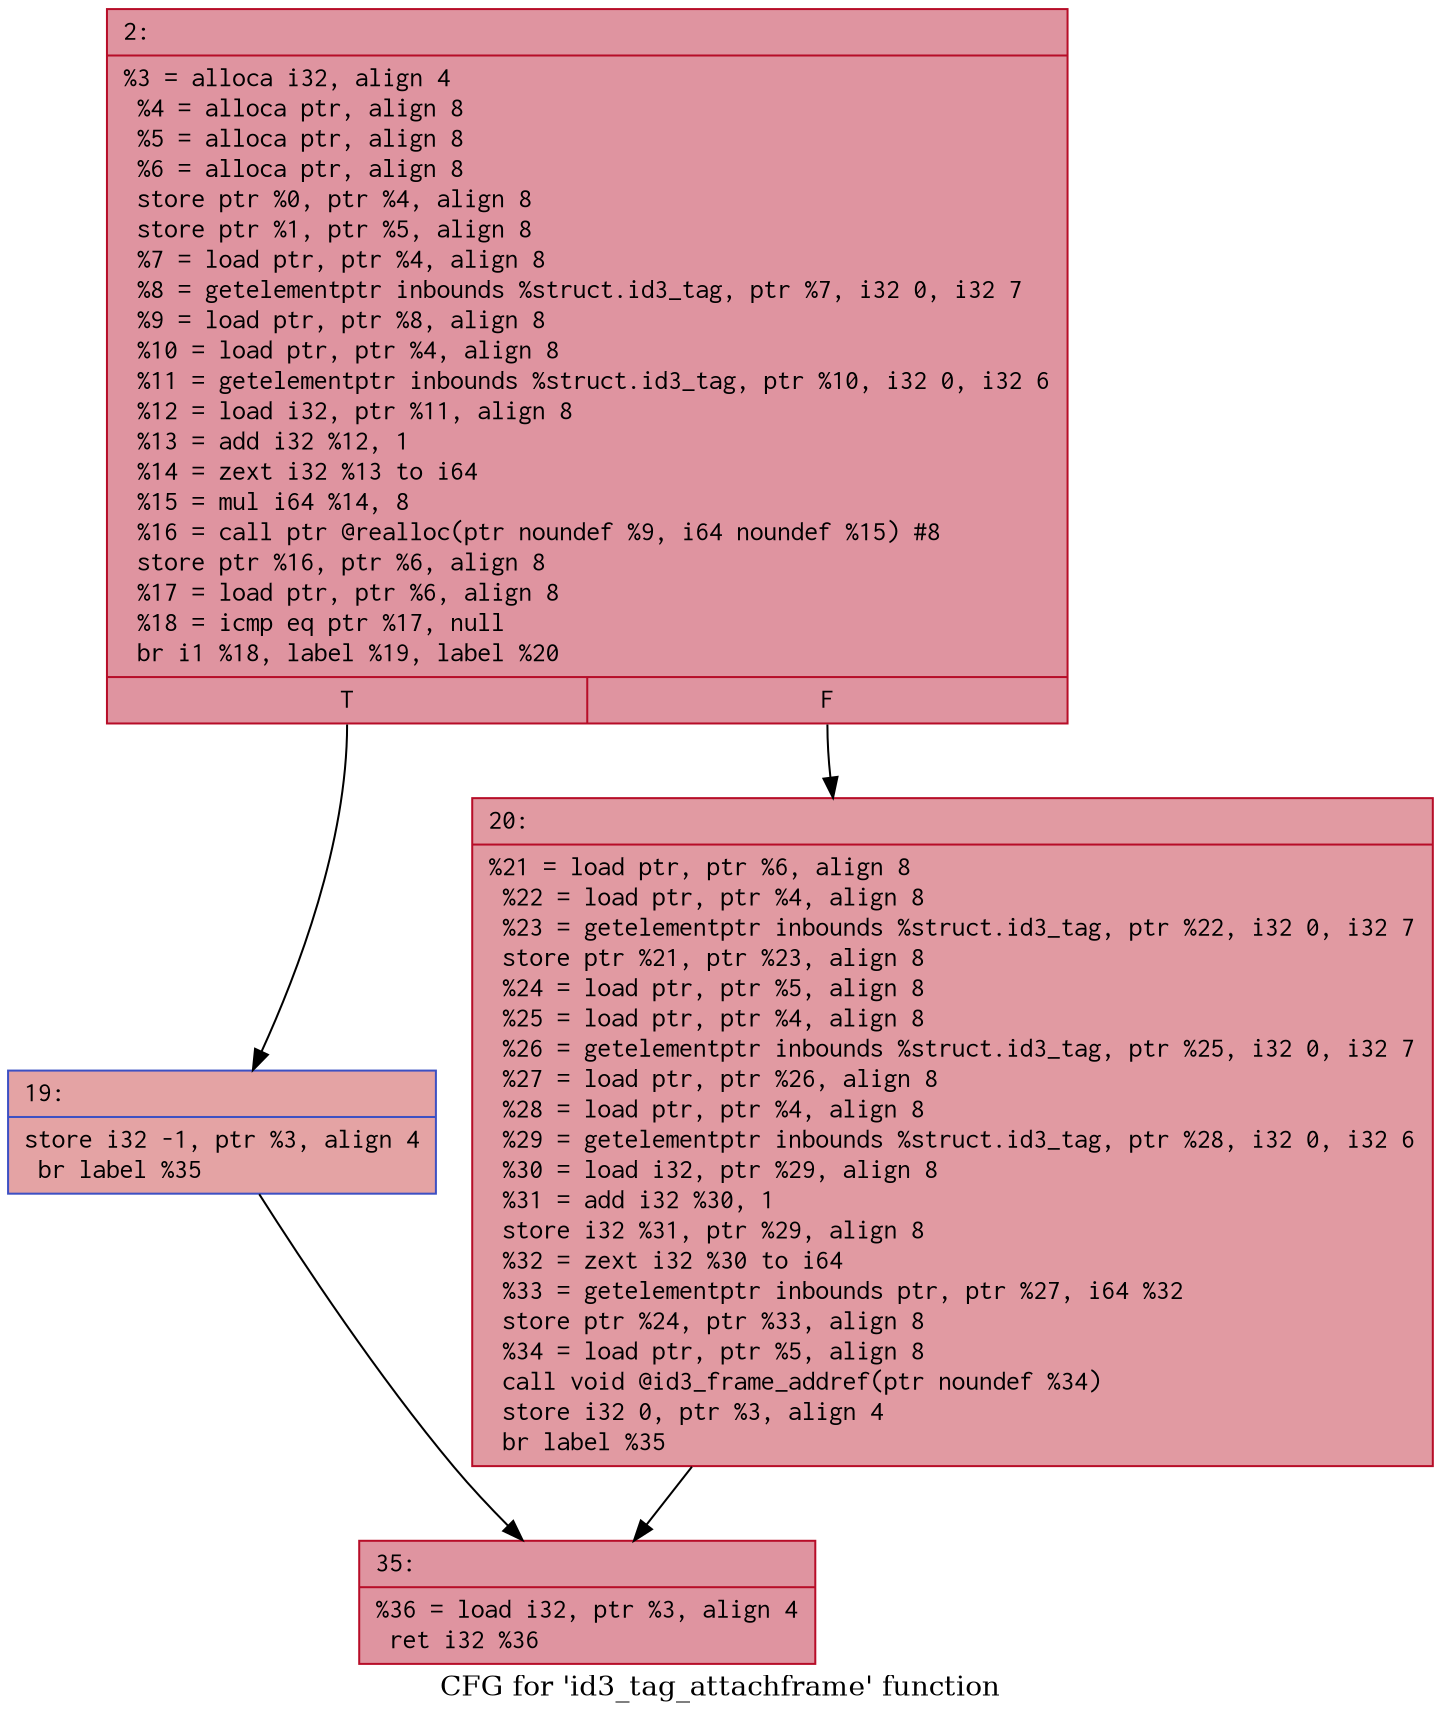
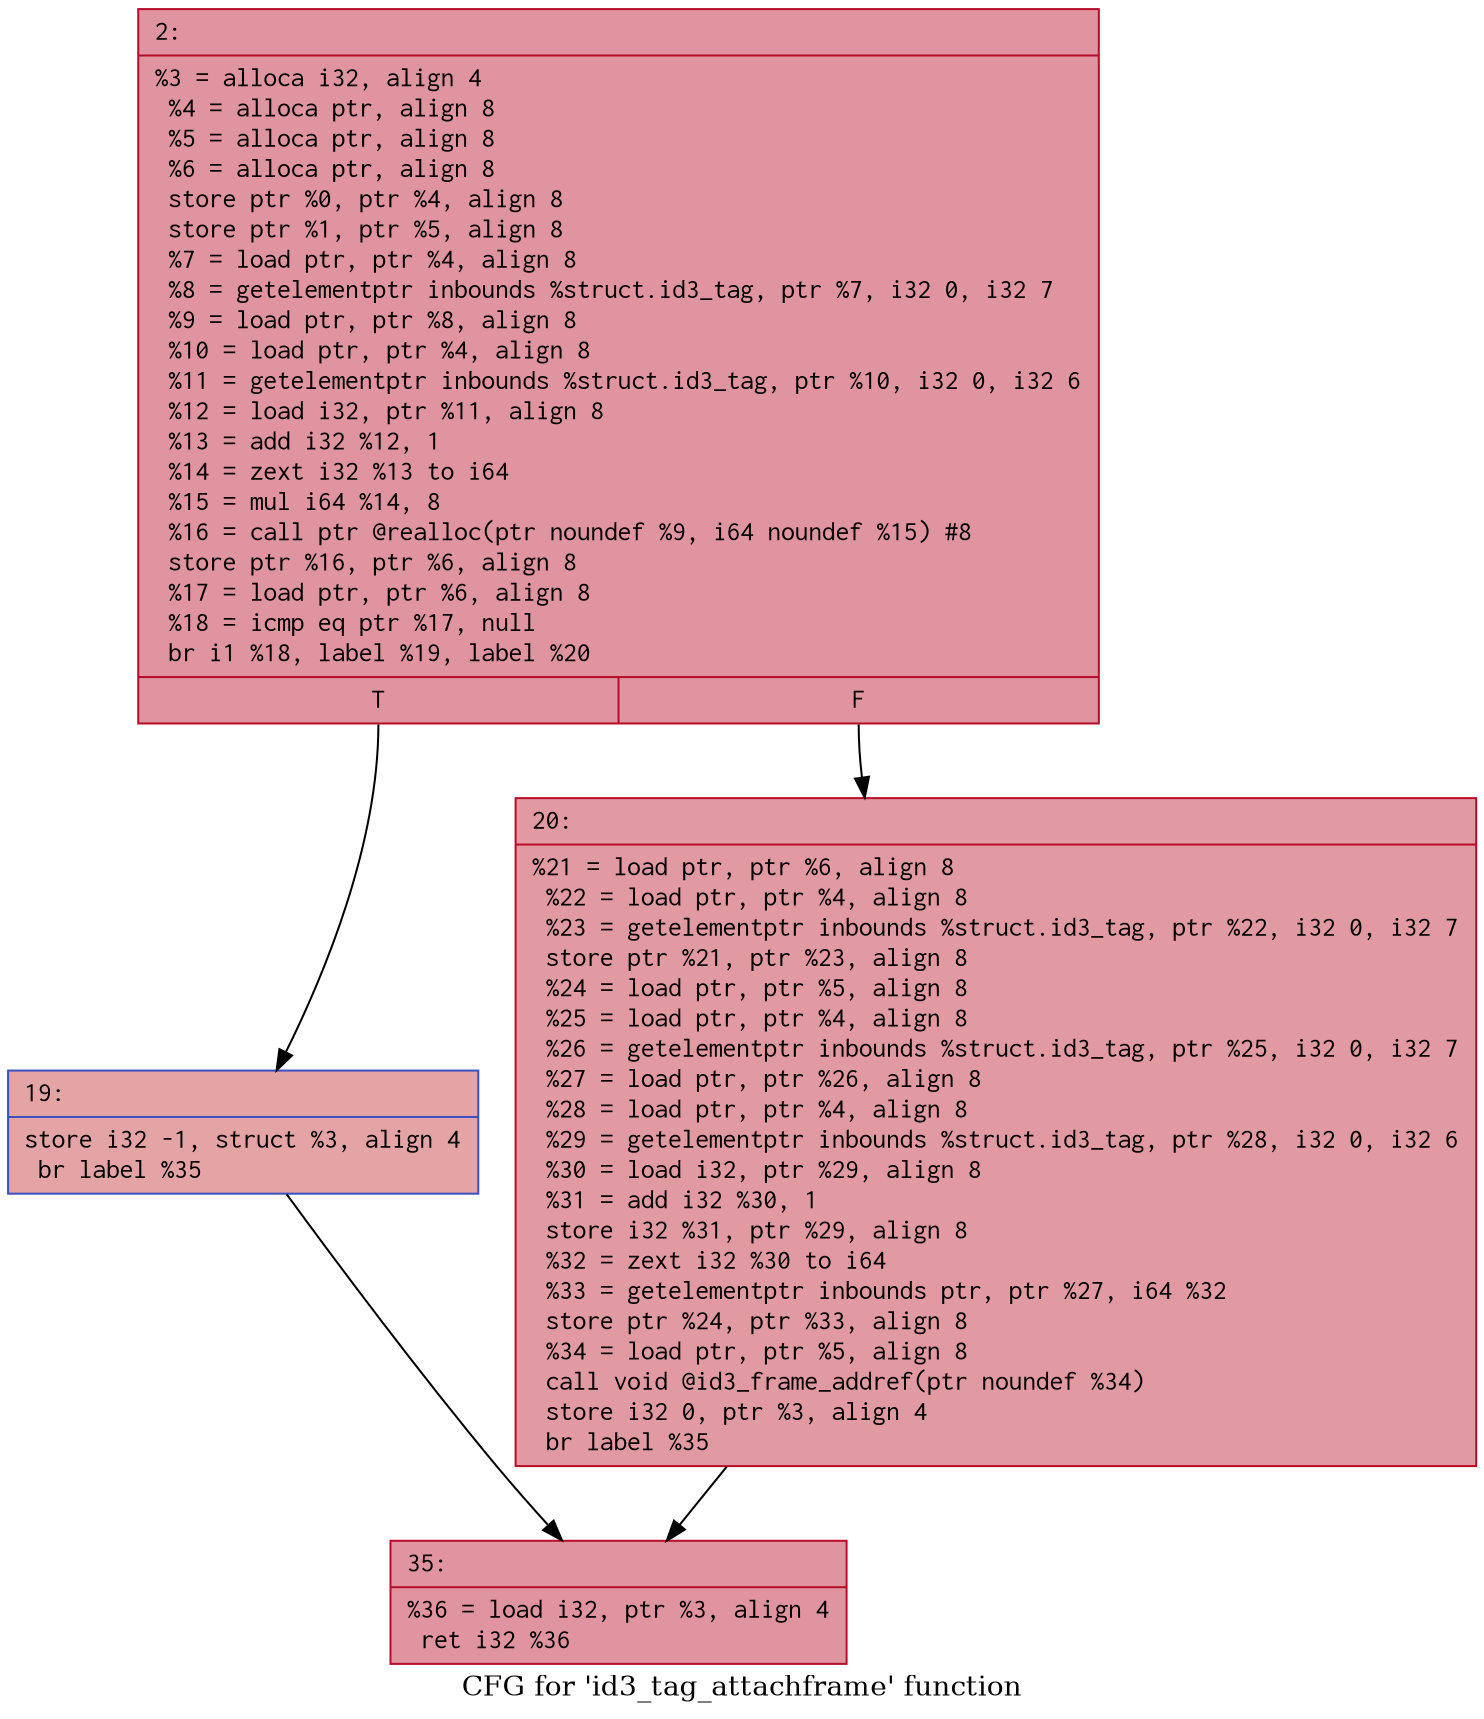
  digraph {
    label="CFG for 'id3_tag_attachframe' function"
    node [color="#b70d28ff" fillcolor="#b70d2870" fontname=Courier shape=record style=filled]
    n1 [label="{2:\l|  %3 = alloca i32, align 4\l  %4 = alloca ptr, align 8\l  %5 = alloca ptr, align 8\l  %6 = alloca ptr, align 8\l  store ptr %0, ptr %4, align 8\l  store ptr %1, ptr %5, align 8\l  %7 = load ptr, ptr %4, align 8\l  %8 = getelementptr inbounds %struct.id3_tag, ptr %7, i32 0, i32 7\l  %9 = load ptr, ptr %8, align 8\l  %10 = load ptr, ptr %4, align 8\l  %11 = getelementptr inbounds %struct.id3_tag, ptr %10, i32 0, i32 6\l  %12 = load i32, ptr %11, align 8\l  %13 = add i32 %12, 1\l  %14 = zext i32 %13 to i64\l  %15 = mul i64 %14, 8\l  %16 = call ptr @realloc(ptr noundef %9, i64 noundef %15) #8\l  store ptr %16, ptr %6, align 8\l  %17 = load ptr, ptr %6, align 8\l  %18 = icmp eq ptr %17, null\l  br i1 %18, label %19, label %20\l|{<s0>T|<s1>F}}"]
-   n2 [color="#3d50c3ff" fillcolor="#c32e3170" label="{19:\l|  store i32 -1, ptr %3, align 4\l  br label %35\l}"]
+   n2 [color="#3d50c3ff" fillcolor="#c32e3170" label="{19:\l|  store i32 -1, struct %3, align 4\l  br label %35\l}"]
    n3 [fillcolor="#bb1b2c70" label="{20:\l|  %21 = load ptr, ptr %6, align 8\l  %22 = load ptr, ptr %4, align 8\l  %23 = getelementptr inbounds %struct.id3_tag, ptr %22, i32 0, i32 7\l  store ptr %21, ptr %23, align 8\l  %24 = load ptr, ptr %5, align 8\l  %25 = load ptr, ptr %4, align 8\l  %26 = getelementptr inbounds %struct.id3_tag, ptr %25, i32 0, i32 7\l  %27 = load ptr, ptr %26, align 8\l  %28 = load ptr, ptr %4, align 8\l  %29 = getelementptr inbounds %struct.id3_tag, ptr %28, i32 0, i32 6\l  %30 = load i32, ptr %29, align 8\l  %31 = add i32 %30, 1\l  store i32 %31, ptr %29, align 8\l  %32 = zext i32 %30 to i64\l  %33 = getelementptr inbounds ptr, ptr %27, i64 %32\l  store ptr %24, ptr %33, align 8\l  %34 = load ptr, ptr %5, align 8\l  call void @id3_frame_addref(ptr noundef %34)\l  store i32 0, ptr %3, align 4\l  br label %35\l}"]
    n4 [label="{35:\l|  %36 = load i32, ptr %3, align 4\l  ret i32 %36\l}"]
    n1 -> n2 [tailport=s0]
    n1 -> n3 [tailport=s1]
    n2 -> n4
    n3 -> n4
  }
